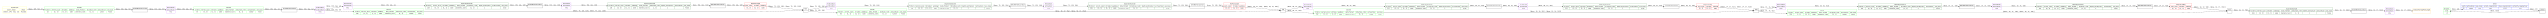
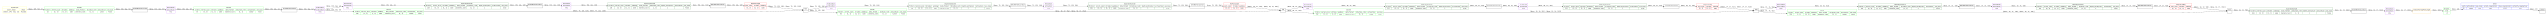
  digraph {
    fontname="JetBrains Mono"
    rankdir=LR
    node [color=black fontname="JetBrains Mono" shape=record]
    edge [fontname="JetBrains Mono"]
    n1 [color=yellow label="InputLayer|{{input_shape|[(None, 299, 532, 3)]}|{dtype|float32}}"]
    n2 [color=green label="Conv2D|{{filters|32}|{kernel_size|(3, 3)}|{strides|(2, 2)}|{padding|same}|{data_format|channels_last}|{dilation_rate|(1, 1)}|{activation|linear}|{use_bias|False}}"]
    n3 [label="BatchNormalization|{}"]
    n4 [color=purple label="Activation|{{activation|relu}}"]
    n5 [color=green label="Conv2D|{{filters|64}|{kernel_size|(3, 3)}|{strides|(1, 1)}|{padding|same}|{data_format|channels_last}|{dilation_rate|(1, 1)}|{activation|linear}|{use_bias|False}}"]
    n6 [label="BatchNormalization|{}"]
    n7 [color=purple label="Activation|{{activation|relu}}"]
    n8 [color=purple label="Activation|{{activation|relu}}"]
    n9 [color=green label="Conv2D|{{filters|128}|{kernel_size|(1, 1)}|{strides|(2, 2)}|{padding|same}|{data_format|channels_last}|{dilation_rate|(1, 1)}|{activation|linear}|{use_bias|False}}"]
    n10 [color=darkgreen label="SeparableConv2D|{{filters|128}|{kernel_size|(3, 3)}|{strides|(1, 1)}|{padding|same}|{data_format|channels_last}|{dilation_rate|(1, 1)}|{depth_multiplier|1}|{activation|<function linear at 0x7fda55fc47a0>}|{use_bias|False}}"]
    n11 [label="Add|{}"]
    n12 [label="BatchNormalization|{}"]
    n13 [color=purple label="Activation|{{activation|relu}}"]
    n14 [color=darkgreen label="SeparableConv2D|{{filters|128}|{kernel_size|(3, 3)}|{strides|(1, 1)}|{padding|same}|{data_format|channels_last}|{dilation_rate|(1, 1)}|{depth_multiplier|1}|{activation|<function linear at 0x7fda55fc47a0>}|{use_bias|False}}"]
    n15 [label="BatchNormalization|{}"]
    n16 [color=red label="MaxPooling2D|{{pool_size|(3, 3)}|{strides|(2, 2)}|{padding|same}}"]
    n17 [color=purple label="Activation|{{activation|relu}}"]
    n18 [color=green label="Conv2D|{{filters|256}|{kernel_size|(1, 1)}|{strides|(2, 2)}|{padding|same}|{data_format|channels_last}|{dilation_rate|(1, 1)}|{activation|linear}|{use_bias|False}}"]
    n19 [color=darkgreen label="SeparableConv2D|{{filters|256}|{kernel_size|(3, 3)}|{strides|(1, 1)}|{padding|same}|{data_format|channels_last}|{dilation_rate|(1, 1)}|{depth_multiplier|1}|{activation|<function linear at 0x7fda55fc47a0>}|{use_bias|False}}"]
    n20 [label="Add|{}"]
    n21 [label="BatchNormalization|{}"]
    n22 [color=purple label="Activation|{{activation|relu}}"]
    n23 [color=darkgreen label="SeparableConv2D|{{filters|256}|{kernel_size|(3, 3)}|{strides|(1, 1)}|{padding|same}|{data_format|channels_last}|{dilation_rate|(1, 1)}|{depth_multiplier|1}|{activation|<function linear at 0x7fda55fc47a0>}|{use_bias|False}}"]
    n24 [label="BatchNormalization|{}"]
    n25 [color=red label="MaxPooling2D|{{pool_size|(3, 3)}|{strides|(2, 2)}|{padding|same}}"]
    n26 [color=purple label="Activation|{{activation|relu}}"]
    n27 [color=green label="Conv2D|{{filters|512}|{kernel_size|(1, 1)}|{strides|(2, 2)}|{padding|same}|{data_format|channels_last}|{dilation_rate|(1, 1)}|{activation|linear}|{use_bias|False}}"]
    n28 [color=darkgreen label="SeparableConv2D|{{filters|512}|{kernel_size|(3, 3)}|{strides|(1, 1)}|{padding|same}|{data_format|channels_last}|{dilation_rate|(1, 1)}|{depth_multiplier|1}|{activation|<function linear at 0x7fda55fc47a0>}|{use_bias|False}}"]
    n29 [label="Add|{}"]
    n30 [label="BatchNormalization|{}"]
    n31 [color=purple label="Activation|{{activation|relu}}"]
    n32 [color=darkgreen label="SeparableConv2D|{{filters|512}|{kernel_size|(3, 3)}|{strides|(1, 1)}|{padding|same}|{data_format|channels_last}|{dilation_rate|(1, 1)}|{depth_multiplier|1}|{activation|<function linear at 0x7fda55fc47a0>}|{use_bias|False}}"]
    n33 [label="BatchNormalization|{}"]
    n34 [color=red label="MaxPooling2D|{{pool_size|(3, 3)}|{strides|(2, 2)}|{padding|same}}"]
    n35 [color=purple label="Activation|{{activation|relu}}"]
    n36 [color=green label="Conv2D|{{filters|728}|{kernel_size|(1, 1)}|{strides|(2, 2)}|{padding|same}|{data_format|channels_last}|{dilation_rate|(1, 1)}|{activation|linear}|{use_bias|False}}"]
    n37 [color=darkgreen label="SeparableConv2D|{{filters|728}|{kernel_size|(3, 3)}|{strides|(1, 1)}|{padding|same}|{data_format|channels_last}|{dilation_rate|(1, 1)}|{depth_multiplier|1}|{activation|<function linear at 0x7fda55fc47a0>}|{use_bias|False}}"]
    n38 [label="Add|{}"]
    n39 [label="BatchNormalization|{}"]
    n40 [color=purple label="Activation|{{activation|relu}}"]
    n41 [color=darkgreen label="SeparableConv2D|{{filters|728}|{kernel_size|(3, 3)}|{strides|(1, 1)}|{padding|same}|{data_format|channels_last}|{dilation_rate|(1, 1)}|{depth_multiplier|1}|{activation|<function linear at 0x7fda55fc47a0>}|{use_bias|False}}"]
    n42 [label="BatchNormalization|{}"]
    n43 [color=red label="MaxPooling2D|{{pool_size|(3, 3)}|{strides|(2, 2)}|{padding|same}}"]
    n44 [color=darkgreen label="SeparableConv2D|{{filters|1024}|{kernel_size|(3, 3)}|{strides|(1, 1)}|{padding|same}|{data_format|channels_last}|{dilation_rate|(1, 1)}|{depth_multiplier|1}|{activation|<function linear at 0x7fda55fc47a0>}|{use_bias|False}}"]
    n45 [label="BatchNormalization|{}"]
    n46 [color=purple label="Activation|{{activation|relu}}"]
    n47 [color=orange label="GlobalAveragePooling2D|{}"]
    n48 [color=green label="Dropout|{{rate|0.5}}"]
    n49 [color=blue label="Dense|{{units|23}|{activation|linear}|{use_bias|True}|{kernel_regularizer|L1L2}|{bias_regularizer|L1L2}|{activity_regularizer|L1L2}}"]
    n50 [label="Lambda|{}"]
    n1 -> n2 [label="(None, 299, 532, 3)"]
    n2 -> n3 [label="(None, 150, 266, 32)"]
    n3 -> n4 [label="(None, 150, 266, 32)"]
    n4 -> n5 [label="(None, 150, 266, 32)"]
    n5 -> n6 [label="(None, 150, 266, 64)"]
    n6 -> n7 [label="(None, 150, 266, 64)"]
    n7 -> n8 [label="(None, 150, 266, 64)"]
    n7 -> n9 [label="(None, 150, 266, 64)"]
    n8 -> n10 [label="(None, 150, 266, 64)"]
    n9 -> n11 [label="[(None, 75, 133, 128), (None, 75, 133, 128)]"]
    n10 -> n12 [label="(None, 150, 266, 128)"]
    n11 -> n17 [label="(None, 75, 133, 128)"]
    n11 -> n18 [label="(None, 75, 133, 128)"]
    n12 -> n13 [label="(None, 150, 266, 128)"]
    n13 -> n14 [label="(None, 150, 266, 128)"]
    n14 -> n15 [label="(None, 150, 266, 128)"]
    n15 -> n16 [label="(None, 150, 266, 128)"]
    n16 -> n11 [label="[(None, 75, 133, 128), (None, 75, 133, 128)]"]
    n17 -> n19 [label="(None, 75, 133, 128)"]
    n18 -> n20 [label="[(None, 38, 67, 256), (None, 38, 67, 256)]"]
    n19 -> n21 [label="(None, 75, 133, 256)"]
    n20 -> n26 [label="(None, 38, 67, 256)"]
    n20 -> n27 [label="(None, 38, 67, 256)"]
    n21 -> n22 [label="(None, 75, 133, 256)"]
    n22 -> n23 [label="(None, 75, 133, 256)"]
    n23 -> n24 [label="(None, 75, 133, 256)"]
    n24 -> n25 [label="(None, 75, 133, 256)"]
    n25 -> n20 [label="[(None, 38, 67, 256), (None, 38, 67, 256)]"]
    n26 -> n28 [label="(None, 38, 67, 256)"]
    n27 -> n29 [label="[(None, 19, 34, 512), (None, 19, 34, 512)]"]
    n28 -> n30 [label="(None, 38, 67, 512)"]
    n29 -> n35 [label="(None, 19, 34, 512)"]
    n29 -> n36 [label="(None, 19, 34, 512)"]
    n30 -> n31 [label="(None, 38, 67, 512)"]
    n31 -> n32 [label="(None, 38, 67, 512)"]
    n32 -> n33 [label="(None, 38, 67, 512)"]
    n33 -> n34 [label="(None, 38, 67, 512)"]
    n34 -> n29 [label="[(None, 19, 34, 512), (None, 19, 34, 512)]"]
    n35 -> n37 [label="(None, 19, 34, 512)"]
    n36 -> n38 [label="[(None, 10, 17, 728), (None, 10, 17, 728)]"]
    n37 -> n39 [label="(None, 19, 34, 728)"]
    n38 -> n44 [label="(None, 10, 17, 728)"]
    n39 -> n40 [label="(None, 19, 34, 728)"]
    n40 -> n41 [label="(None, 19, 34, 728)"]
    n41 -> n42 [label="(None, 19, 34, 728)"]
    n42 -> n43 [label="(None, 19, 34, 728)"]
    n43 -> n38 [label="[(None, 10, 17, 728), (None, 10, 17, 728)]"]
    n44 -> n45 [label="(None, 10, 17, 1024)"]
    n45 -> n46 [label="(None, 10, 17, 1024)"]
    n46 -> n47 [label="(None, 10, 17, 1024)"]
-   n50 -> n48 [label="(None, 1024)"]
+   n47 -> n48 [label="(None, 1024)"]
    n48 -> n49 [label="(None, 23)"]
    n49 -> n50 [label="(None, 23)"]
  }
